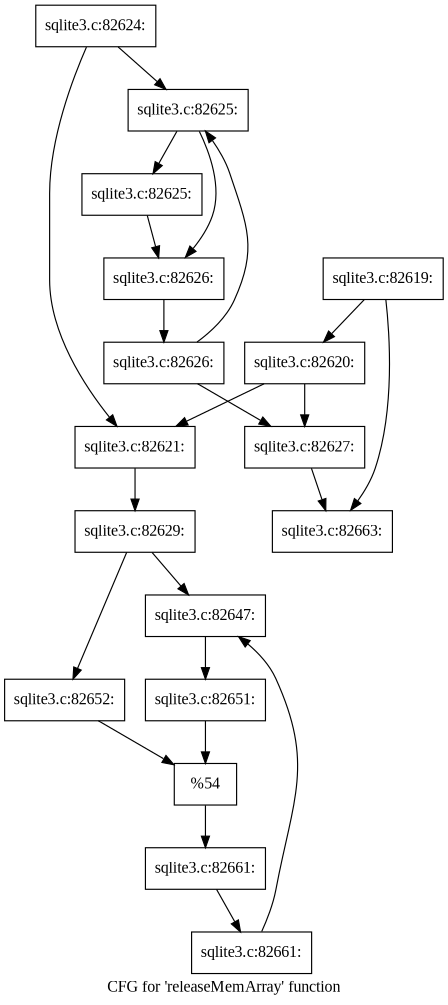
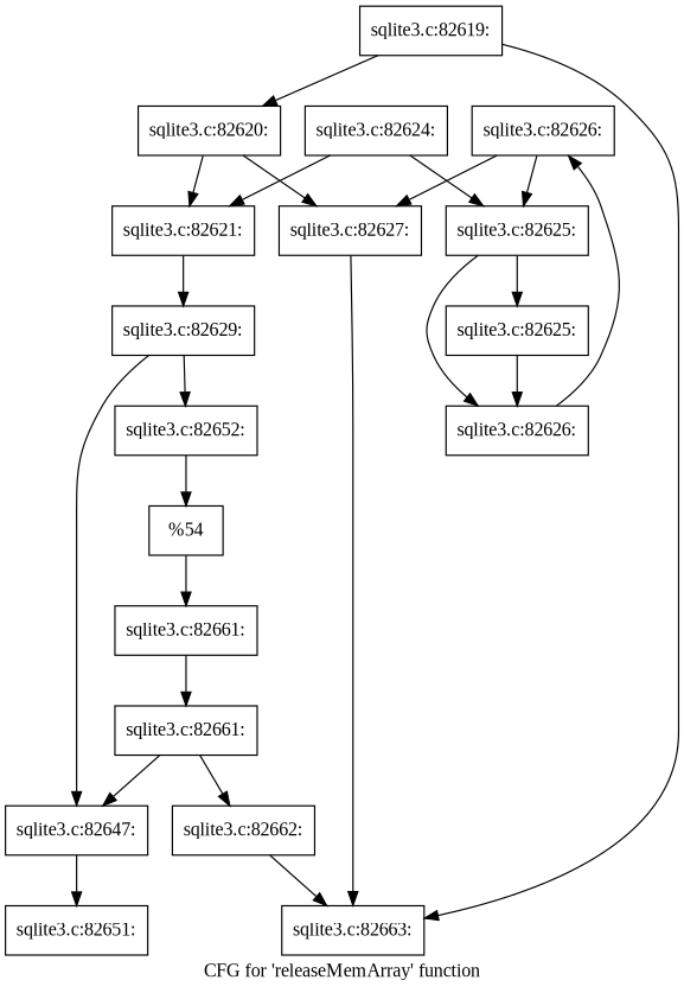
  digraph {
    fontname="Liberation Serif"
    label="CFG for 'releaseMemArray' function"
    node [fontname="Liberation Serif" shape=record]
    edge [fontname="Liberation Serif"]
    n1 [label="{sqlite3.c:82619:}"]
    n2 [label="{sqlite3.c:82620:}"]
    n3 [label="{sqlite3.c:82663:}"]
    n4 [label="{sqlite3.c:82621:}"]
    n5 [label="{sqlite3.c:82627:}"]
    n6 [label="{sqlite3.c:82629:}"]
    n7 [label="{sqlite3.c:82624:}"]
    n8 [label="{sqlite3.c:82625:}"]
    n9 [label="{sqlite3.c:82647:}"]
    n10 [label="{sqlite3.c:82652:}"]
    n11 [label="{sqlite3.c:82625:}"]
    n12 [label="{sqlite3.c:82626:}"]
    n13 [label="{sqlite3.c:82651:}"]
    n14 [label="{sqlite3.c:82626:}"]
    n15 [label="{%54}"]
    n16 [label="{sqlite3.c:82661:}"]
    n17 [label="{sqlite3.c:82661:}"]
+   n18 [label="{sqlite3.c:82662:}"]
    n1 -> n2
    n1 -> n3
    n2 -> n4
    n2 -> n5
    n4 -> n6
    n5 -> n3
    n6 -> n9
    n6 -> n10
    n7 -> n4
    n7 -> n8
    n8 -> n11
    n8 -> n12
    n9 -> n13
    n10 -> n15
    n11 -> n12
    n12 -> n14
-   n13 -> n15
    n14 -> n5
    n14 -> n8
    n15 -> n16
    n16 -> n17
    n17 -> n9
+   n17 -> n18
+   n18 -> n3
  }
